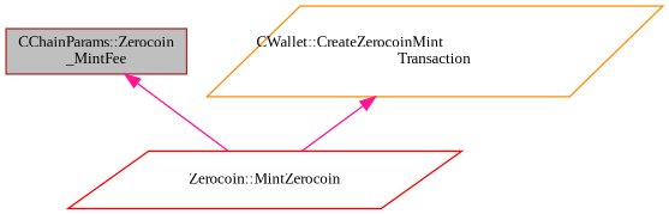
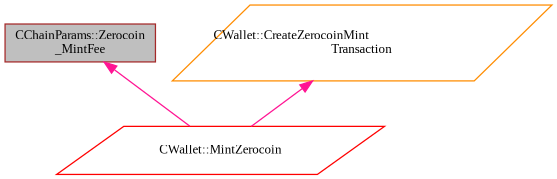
  digraph {
    fontname="Liberation Serif"
    rankdir=TB
    node [fillcolor=white fontname="Liberation Serif" fontsize=10 shape=parallelogram style=filled]
    edge [color=deeppink dir=back fontname="Liberation Serif" fontsize=10 labelfontname=Helvetica labelfontsize=10 style=solid]
    n1 [color=brown fillcolor=grey75 fontcolor=black height=0.2 label="CChainParams::Zerocoin\l_MintFee" shape=box width=0.4]
-   n2 [color=red height=0.2 label="Zerocoin::MintZerocoin" width=0.4]
+   n2 [color=red height=0.2 label="CWallet::MintZerocoin" width=0.4]
    n3 [color=darkorange height=0.2 label="CWallet::CreateZerocoinMint\lTransaction" width=0.4]
    n1 -> n2
    n3 -> n2
  }
